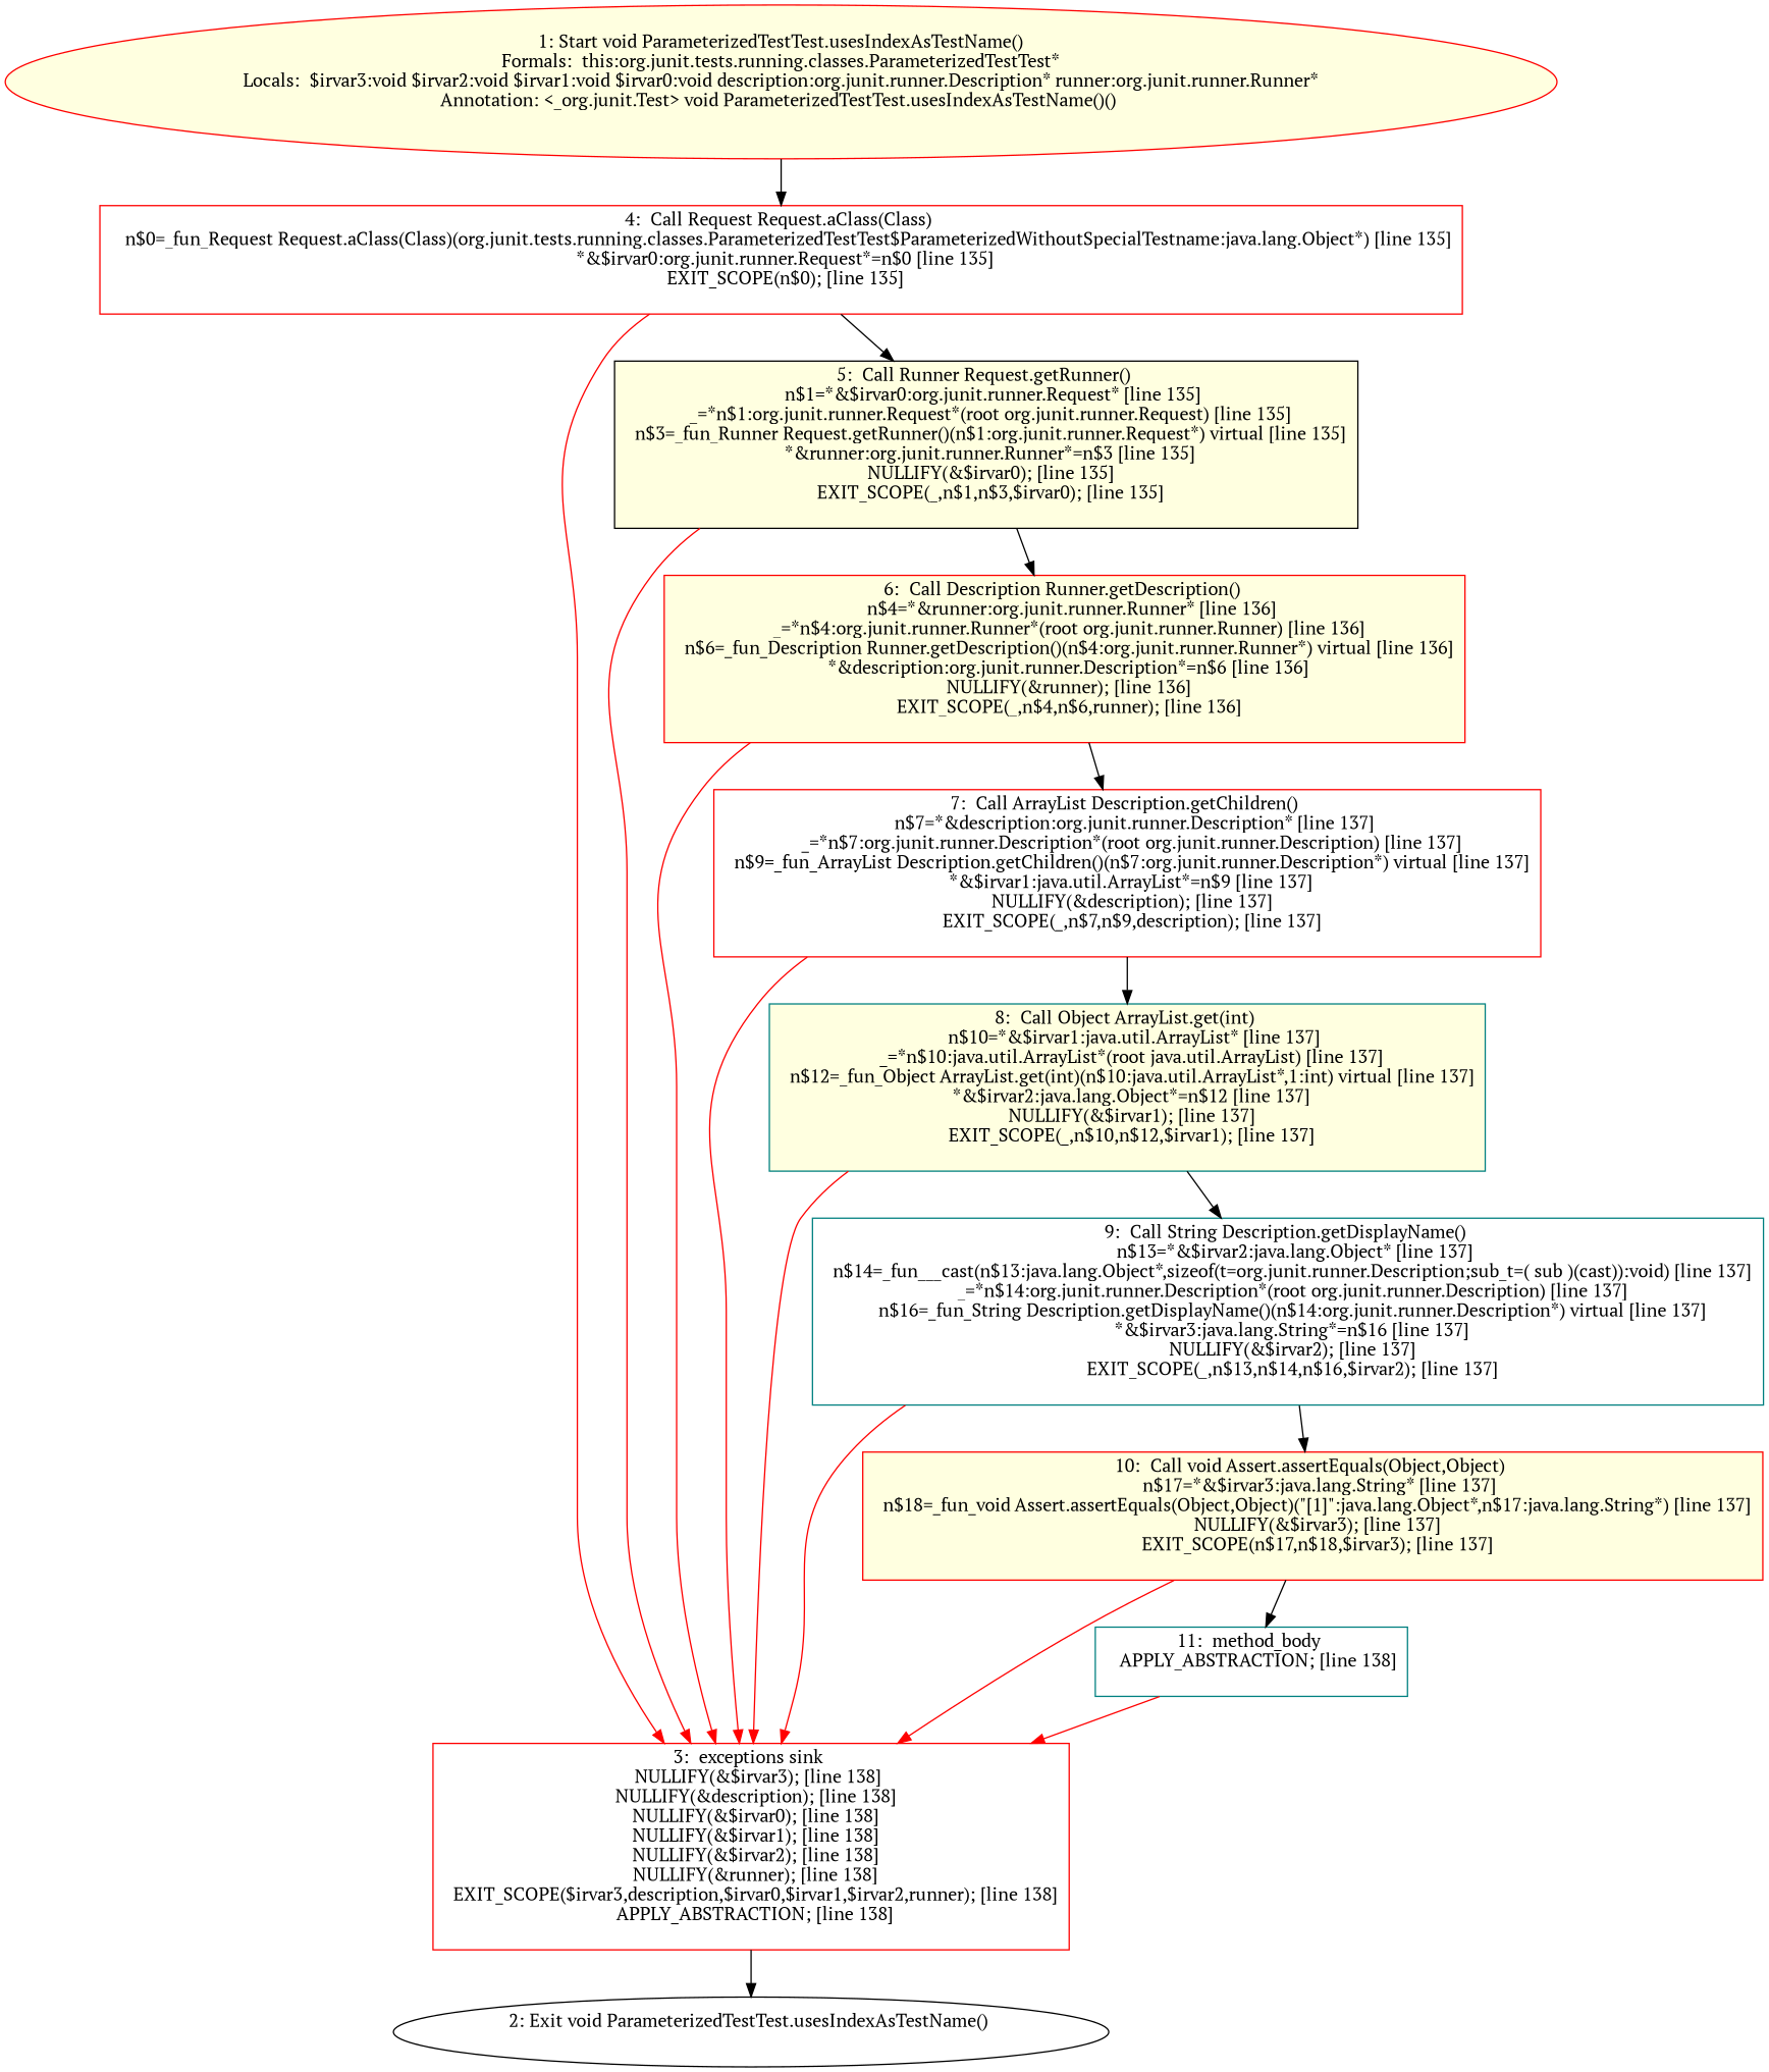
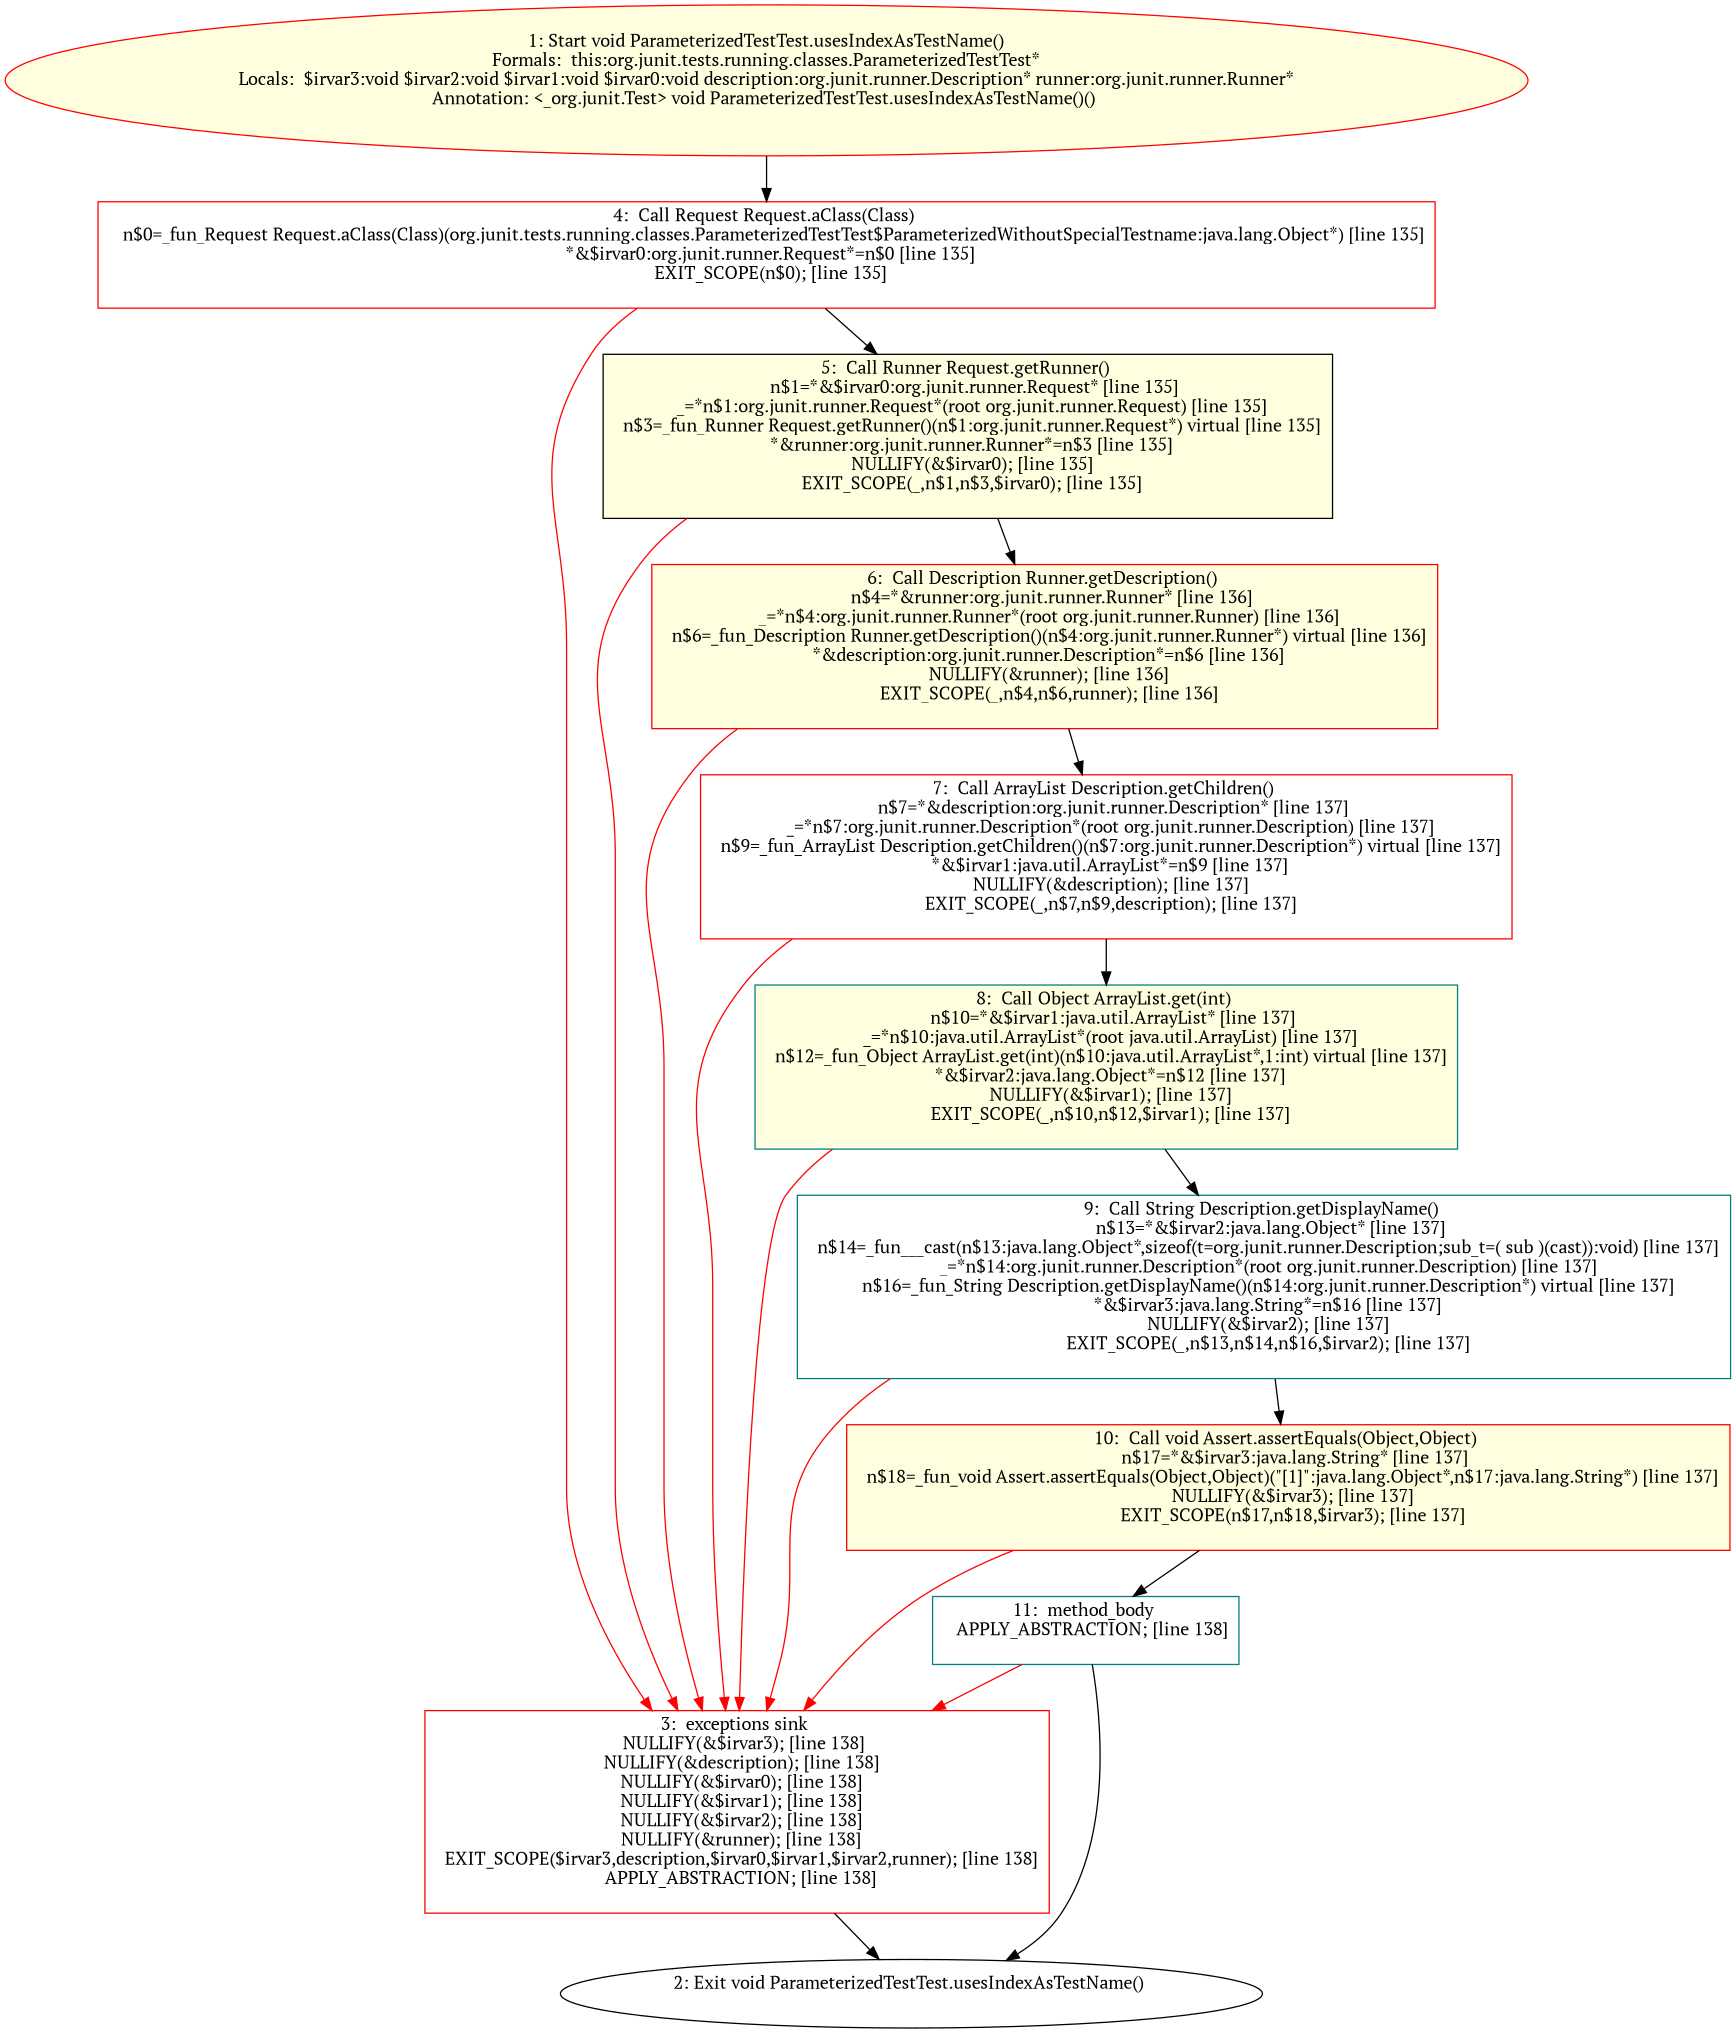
  digraph {
    fontname="PT Serif"
    node [color=red style=filled fillcolor=white fontname="PT Serif" shape=box]
    edge [fontname="PT Serif"]
    n1 [label="1: Start void ParameterizedTestTest.usesIndexAsTestName()\nFormals:  this:org.junit.tests.running.classes.ParameterizedTestTest*\nLocals:  $irvar3:void $irvar2:void $irvar1:void $irvar0:void description:org.junit.runner.Description* runner:org.junit.runner.Runner*\nAnnotation: <_org.junit.Test> void ParameterizedTestTest.usesIndexAsTestName()() \n  " fillcolor=lightyellow shape=""]
    n2 [label="4:  Call Request Request.aClass(Class) \n   n$0=_fun_Request Request.aClass(Class)(org.junit.tests.running.classes.ParameterizedTestTest$ParameterizedWithoutSpecialTestname:java.lang.Object*) [line 135]\n  *&$irvar0:org.junit.runner.Request*=n$0 [line 135]\n  EXIT_SCOPE(n$0); [line 135]\n "]
    n3 [label="3:  exceptions sink \n   NULLIFY(&$irvar3); [line 138]\n  NULLIFY(&description); [line 138]\n  NULLIFY(&$irvar0); [line 138]\n  NULLIFY(&$irvar1); [line 138]\n  NULLIFY(&$irvar2); [line 138]\n  NULLIFY(&runner); [line 138]\n  EXIT_SCOPE($irvar3,description,$irvar0,$irvar1,$irvar2,runner); [line 138]\n  APPLY_ABSTRACTION; [line 138]\n "]
    n4 [label="5:  Call Runner Request.getRunner() \n   n$1=*&$irvar0:org.junit.runner.Request* [line 135]\n  _=*n$1:org.junit.runner.Request*(root org.junit.runner.Request) [line 135]\n  n$3=_fun_Runner Request.getRunner()(n$1:org.junit.runner.Request*) virtual [line 135]\n  *&runner:org.junit.runner.Runner*=n$3 [line 135]\n  NULLIFY(&$irvar0); [line 135]\n  EXIT_SCOPE(_,n$1,n$3,$irvar0); [line 135]\n " fillcolor=lightyellow color=black]
    n5 [color=black label="2: Exit void ParameterizedTestTest.usesIndexAsTestName() \n  " shape=""]
    n6 [label="6:  Call Description Runner.getDescription() \n   n$4=*&runner:org.junit.runner.Runner* [line 136]\n  _=*n$4:org.junit.runner.Runner*(root org.junit.runner.Runner) [line 136]\n  n$6=_fun_Description Runner.getDescription()(n$4:org.junit.runner.Runner*) virtual [line 136]\n  *&description:org.junit.runner.Description*=n$6 [line 136]\n  NULLIFY(&runner); [line 136]\n  EXIT_SCOPE(_,n$4,n$6,runner); [line 136]\n " fillcolor=lightyellow]
    n7 [label="7:  Call ArrayList Description.getChildren() \n   n$7=*&description:org.junit.runner.Description* [line 137]\n  _=*n$7:org.junit.runner.Description*(root org.junit.runner.Description) [line 137]\n  n$9=_fun_ArrayList Description.getChildren()(n$7:org.junit.runner.Description*) virtual [line 137]\n  *&$irvar1:java.util.ArrayList*=n$9 [line 137]\n  NULLIFY(&description); [line 137]\n  EXIT_SCOPE(_,n$7,n$9,description); [line 137]\n "]
    n8 [label="8:  Call Object ArrayList.get(int) \n   n$10=*&$irvar1:java.util.ArrayList* [line 137]\n  _=*n$10:java.util.ArrayList*(root java.util.ArrayList) [line 137]\n  n$12=_fun_Object ArrayList.get(int)(n$10:java.util.ArrayList*,1:int) virtual [line 137]\n  *&$irvar2:java.lang.Object*=n$12 [line 137]\n  NULLIFY(&$irvar1); [line 137]\n  EXIT_SCOPE(_,n$10,n$12,$irvar1); [line 137]\n " fillcolor=lightyellow color=teal]
    n9 [label="9:  Call String Description.getDisplayName() \n   n$13=*&$irvar2:java.lang.Object* [line 137]\n  n$14=_fun___cast(n$13:java.lang.Object*,sizeof(t=org.junit.runner.Description;sub_t=( sub )(cast)):void) [line 137]\n  _=*n$14:org.junit.runner.Description*(root org.junit.runner.Description) [line 137]\n  n$16=_fun_String Description.getDisplayName()(n$14:org.junit.runner.Description*) virtual [line 137]\n  *&$irvar3:java.lang.String*=n$16 [line 137]\n  NULLIFY(&$irvar2); [line 137]\n  EXIT_SCOPE(_,n$13,n$14,n$16,$irvar2); [line 137]\n " color=teal]
    n10 [label="10:  Call void Assert.assertEquals(Object,Object) \n   n$17=*&$irvar3:java.lang.String* [line 137]\n  n$18=_fun_void Assert.assertEquals(Object,Object)(\"[1]\":java.lang.Object*,n$17:java.lang.String*) [line 137]\n  NULLIFY(&$irvar3); [line 137]\n  EXIT_SCOPE(n$17,n$18,$irvar3); [line 137]\n " fillcolor=lightyellow]
    n11 [label="11:  method_body \n   APPLY_ABSTRACTION; [line 138]\n " color=teal]
    n1 -> n2
    n2 -> n3 [color=red]
    n2 -> n4
    n3 -> n5
    n4 -> n3 [color=red]
    n4 -> n6
    n6 -> n3 [color=red]
    n6 -> n7
    n7 -> n3 [color=red]
    n7 -> n8
    n8 -> n3 [color=red]
    n8 -> n9
    n9 -> n3 [color=red]
    n9 -> n10
    n10 -> n3 [color=red]
    n10 -> n11
    n11 -> n3 [color=red]
+   n11 -> n5
  }
